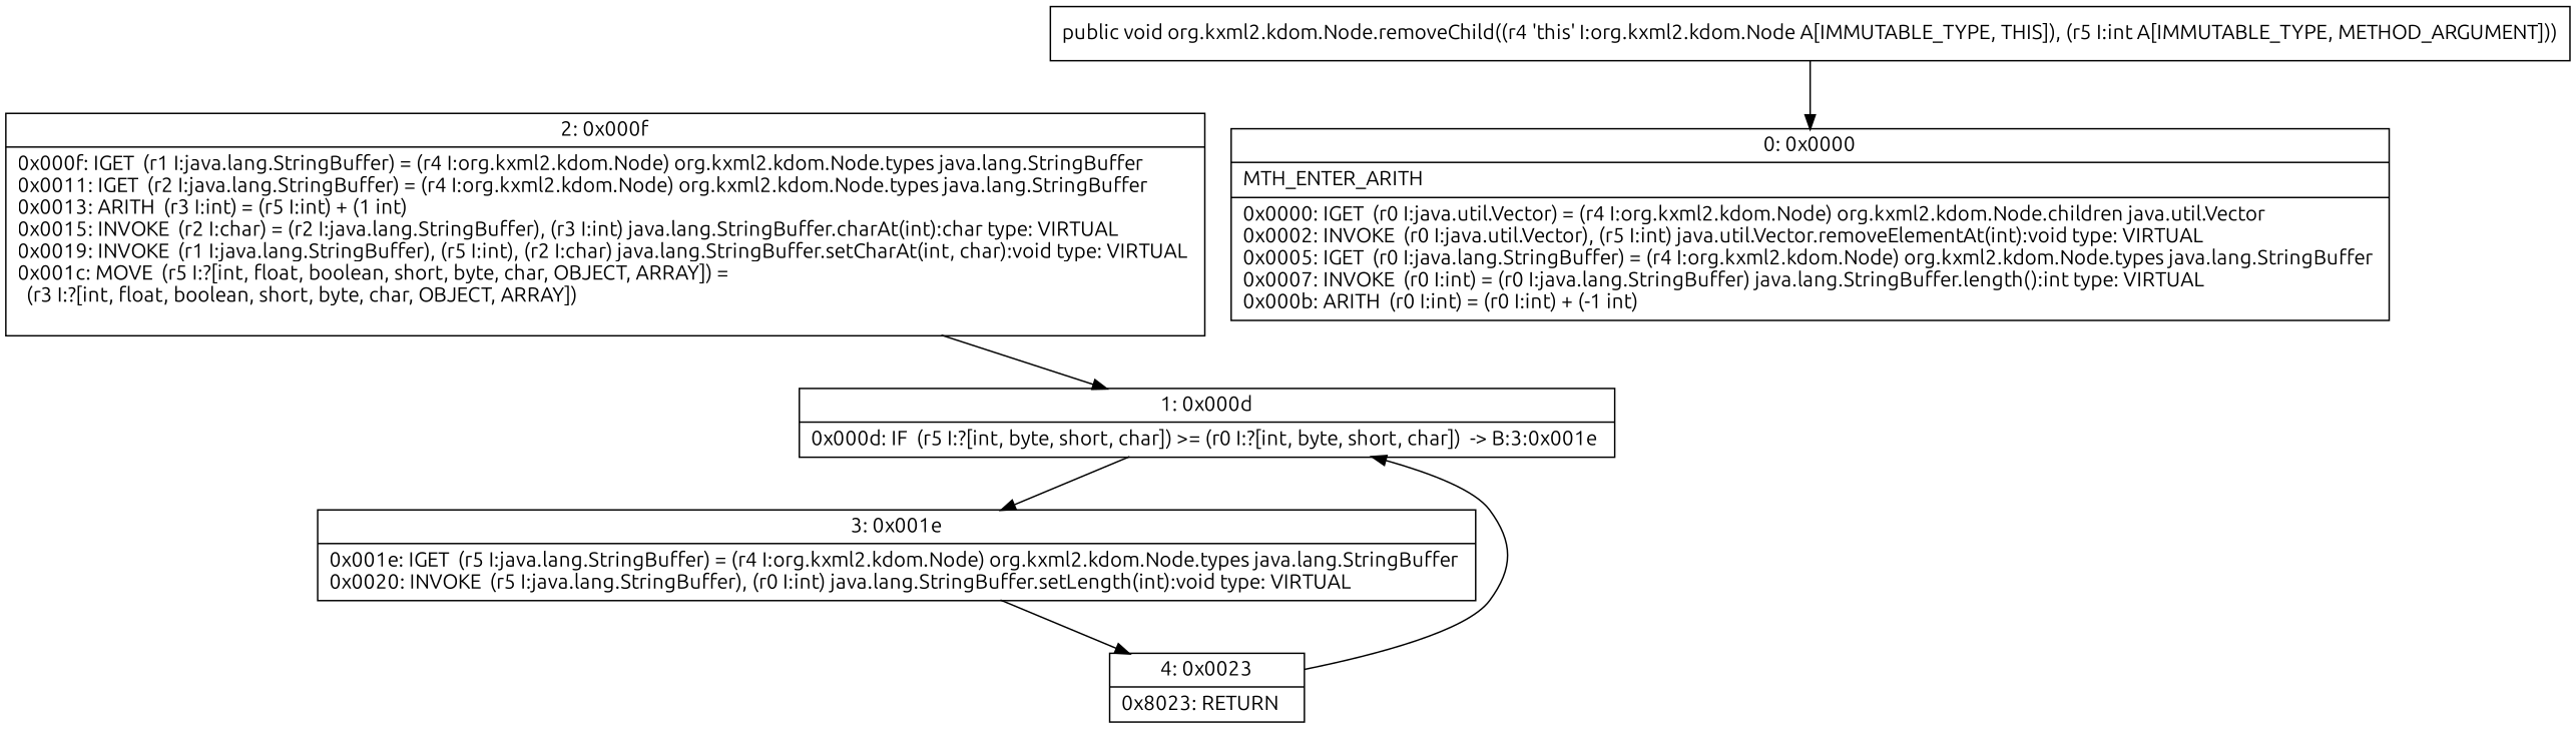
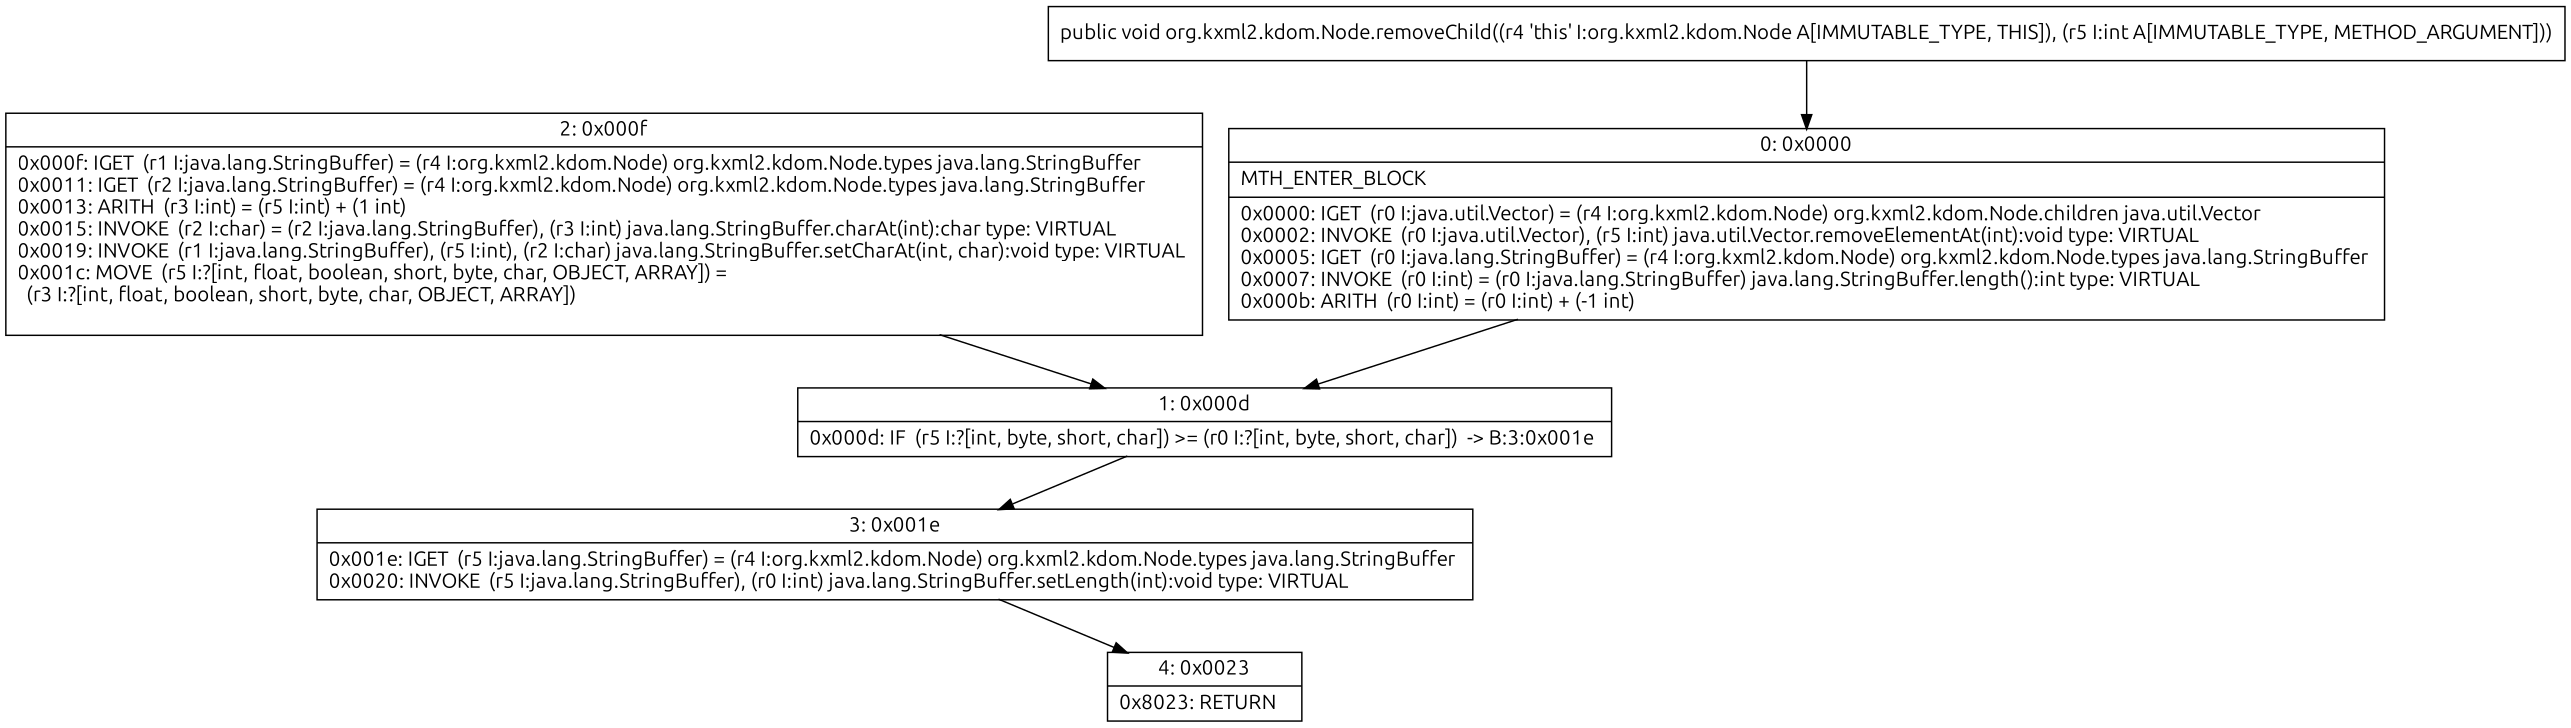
  digraph {
    fontname=Ubuntu
    node [fontname=Ubuntu shape=record]
    edge [fontname=Ubuntu]
-   n1 [label="{0\:\ 0x0000|MTH_ENTER_ARITH\l|0x0000: IGET  (r0 I:java.util.Vector) = (r4 I:org.kxml2.kdom.Node) org.kxml2.kdom.Node.children java.util.Vector \l0x0002: INVOKE  (r0 I:java.util.Vector), (r5 I:int) java.util.Vector.removeElementAt(int):void type: VIRTUAL \l0x0005: IGET  (r0 I:java.lang.StringBuffer) = (r4 I:org.kxml2.kdom.Node) org.kxml2.kdom.Node.types java.lang.StringBuffer \l0x0007: INVOKE  (r0 I:int) = (r0 I:java.lang.StringBuffer) java.lang.StringBuffer.length():int type: VIRTUAL \l0x000b: ARITH  (r0 I:int) = (r0 I:int) + (\-1 int) \l}"]
+   n1 [label="{0\:\ 0x0000|MTH_ENTER_BLOCK\l|0x0000: IGET  (r0 I:java.util.Vector) = (r4 I:org.kxml2.kdom.Node) org.kxml2.kdom.Node.children java.util.Vector \l0x0002: INVOKE  (r0 I:java.util.Vector), (r5 I:int) java.util.Vector.removeElementAt(int):void type: VIRTUAL \l0x0005: IGET  (r0 I:java.lang.StringBuffer) = (r4 I:org.kxml2.kdom.Node) org.kxml2.kdom.Node.types java.lang.StringBuffer \l0x0007: INVOKE  (r0 I:int) = (r0 I:java.lang.StringBuffer) java.lang.StringBuffer.length():int type: VIRTUAL \l0x000b: ARITH  (r0 I:int) = (r0 I:int) + (\-1 int) \l}"]
    n2 [label="{1\:\ 0x000d|0x000d: IF  (r5 I:?[int, byte, short, char]) \>= (r0 I:?[int, byte, short, char])  \-\> B:3:0x001e \l}"]
    n3 [label="{3\:\ 0x001e|0x001e: IGET  (r5 I:java.lang.StringBuffer) = (r4 I:org.kxml2.kdom.Node) org.kxml2.kdom.Node.types java.lang.StringBuffer \l0x0020: INVOKE  (r5 I:java.lang.StringBuffer), (r0 I:int) java.lang.StringBuffer.setLength(int):void type: VIRTUAL \l}"]
    n4 [label="{2\:\ 0x000f|0x000f: IGET  (r1 I:java.lang.StringBuffer) = (r4 I:org.kxml2.kdom.Node) org.kxml2.kdom.Node.types java.lang.StringBuffer \l0x0011: IGET  (r2 I:java.lang.StringBuffer) = (r4 I:org.kxml2.kdom.Node) org.kxml2.kdom.Node.types java.lang.StringBuffer \l0x0013: ARITH  (r3 I:int) = (r5 I:int) + (1 int) \l0x0015: INVOKE  (r2 I:char) = (r2 I:java.lang.StringBuffer), (r3 I:int) java.lang.StringBuffer.charAt(int):char type: VIRTUAL \l0x0019: INVOKE  (r1 I:java.lang.StringBuffer), (r5 I:int), (r2 I:char) java.lang.StringBuffer.setCharAt(int, char):void type: VIRTUAL \l0x001c: MOVE  (r5 I:?[int, float, boolean, short, byte, char, OBJECT, ARRAY]) = \l  (r3 I:?[int, float, boolean, short, byte, char, OBJECT, ARRAY])\l \l}"]
    n5 [label="{4\:\ 0x0023|0x8023: RETURN   \l}"]
    n6 [label="{public void org.kxml2.kdom.Node.removeChild((r4 'this' I:org.kxml2.kdom.Node A[IMMUTABLE_TYPE, THIS]), (r5 I:int A[IMMUTABLE_TYPE, METHOD_ARGUMENT])) }"]
-   n5 -> n2
+   n1 -> n2
    n2 -> n3
    n3 -> n5
    n4 -> n2
    n6 -> n1
  }
